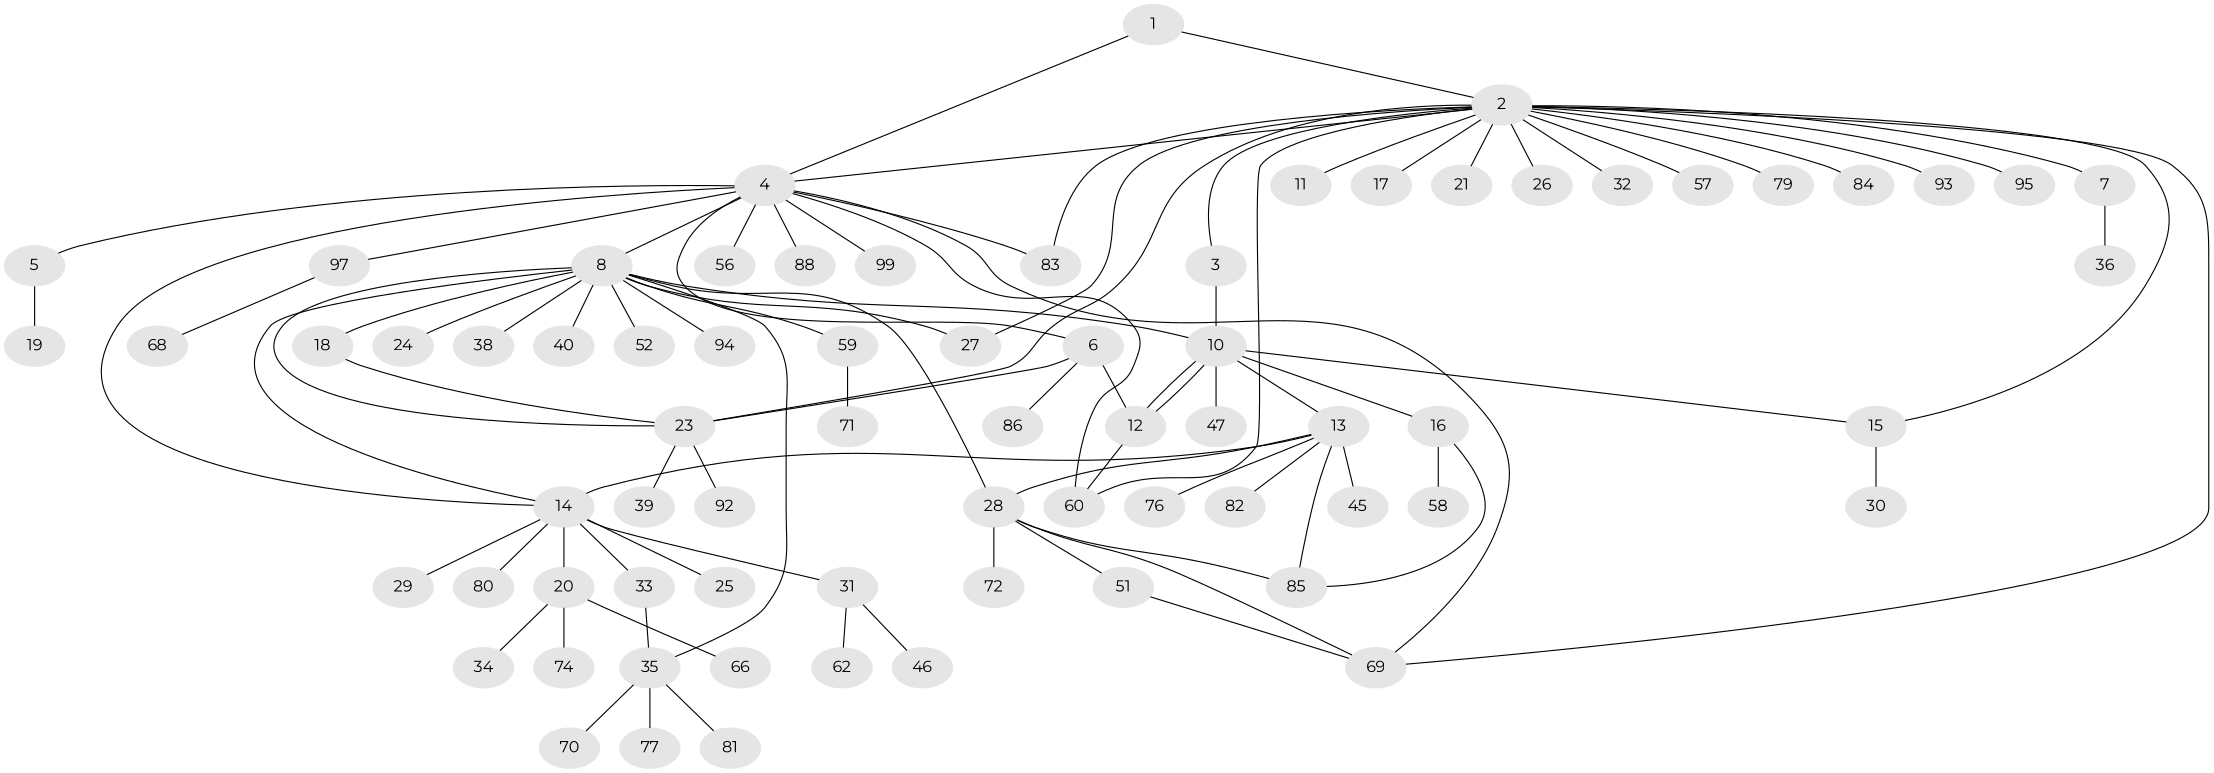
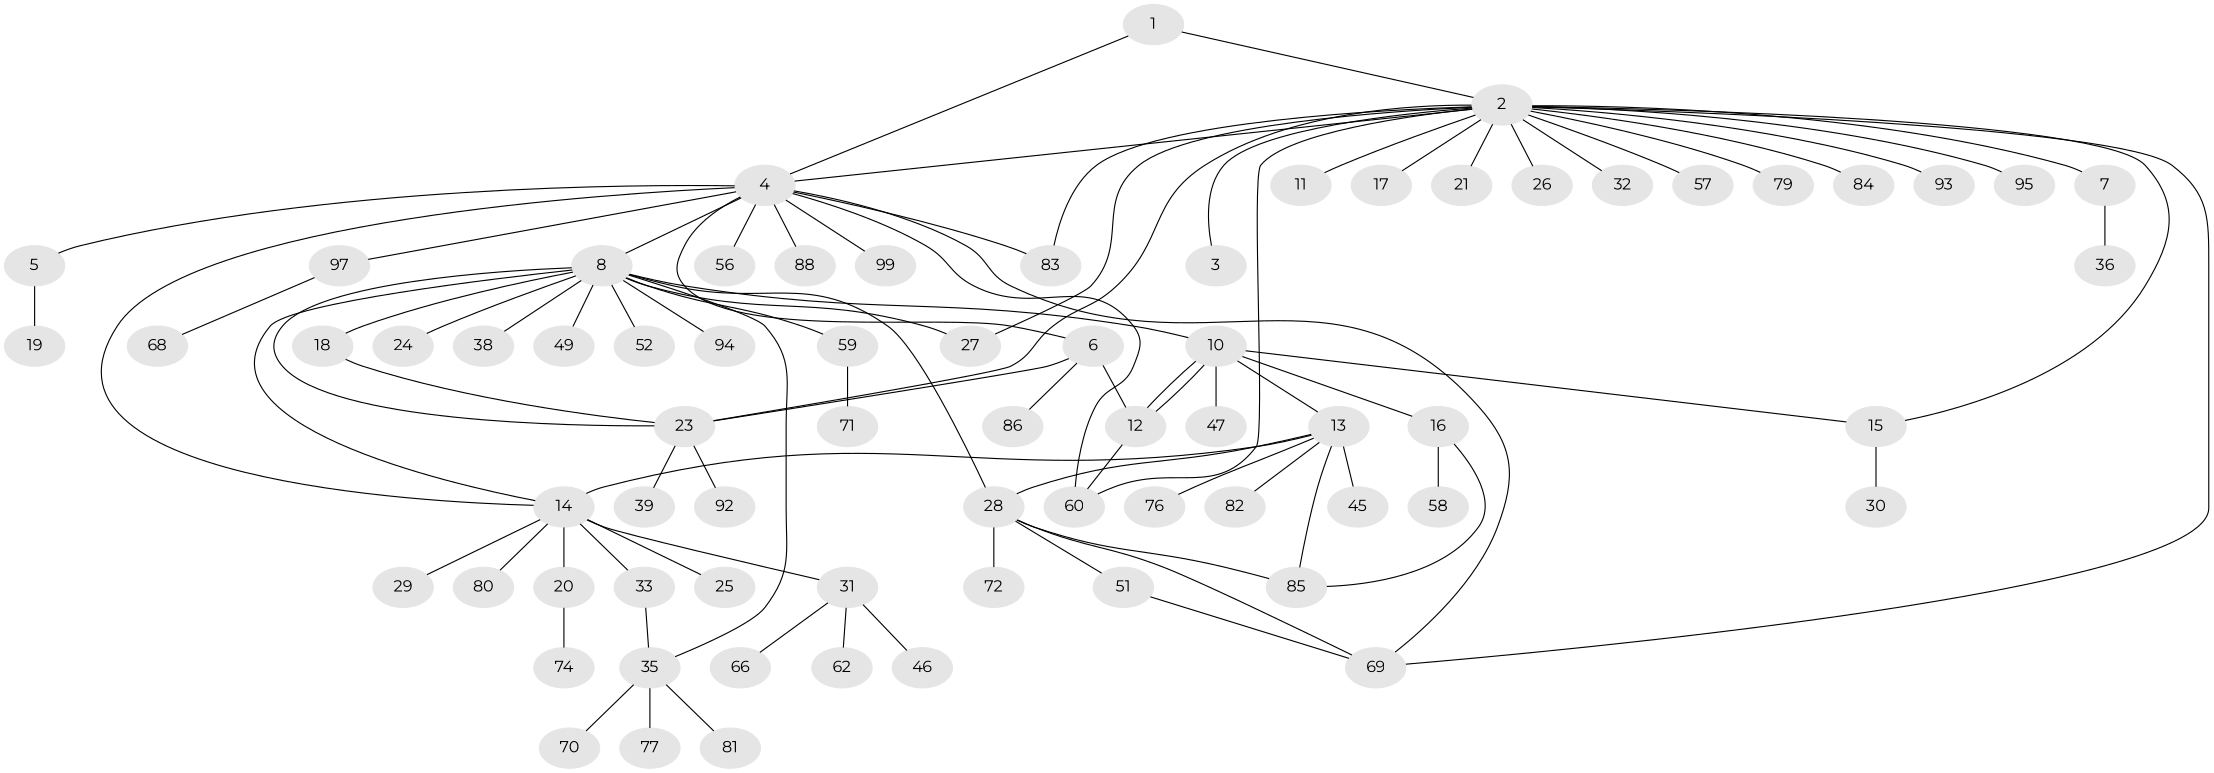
  graph {
    fontname=Montserrat
    node [color=gray90 fontname=Montserrat style=filled]
    edge [fontname=Montserrat]
    2 [super="+9"]
    4 [super="+67"]
    3
    7 [super="+42"]
    11 [super="+75"]
    15 [super="+64"]
    17 [super="+53"]
    21
    23 [super="+41"]
    26 [super="+78"]
    27
    32
    57
    60 [super="+98"]
    69 [super="+96"]
    79
    83
    84
    93
    95
    1
    5 [super="+55"]
    6 [super="+43"]
    8 [super="+22"]
    14 [super="+91"]
    56
    88
    97 [super="+100"]
    99
    10 [super="+54"]
    36
    13 [super="+37"]
    28 [super="+48"]
    45
    76
    82
    85
    30
    39
    92
    12
    16 [super="+89"]
    47 [super="+73"]
    19
    86
    18 [super="+44"]
    24 [super="+63"]
    35 [super="+61"]
    38
-   49 [label=40]
+   49
    52
    59 [super="+65"]
    94
    20 [super="+40"]
    25
    29
    31 [super="+90"]
    33
    80
    68
    51
    72
    70
    77
    81
    71
    58 [super="+87"]
-   34
    74
    46 [super="+50"]
    62
    66
    2 -- 4
    2 -- 3
    2 -- 7
    2 -- 11
    2 -- 15
    2 -- 17
    2 -- 21
    2 -- 23
    2 -- 26
    2 -- 27
    2 -- 32
    2 -- 57
    2 -- 60
    2 -- 69
    2 -- 79
    2 -- 83
    2 -- 84
    2 -- 93
    2 -- 95
    4 -- 60
    4 -- 69
    4 -- 83
    4 -- 5
    4 -- 6
    4 -- 8 [weight=2]
    4 -- 14
    4 -- 56
    4 -- 88
    4 -- 97
    4 -- 99
-   3 -- 10
    7 -- 36
    15 -- 30
    23 -- 39
    23 -- 92
    1 -- 2
    1 -- 4
    5 -- 19
    6 -- 23
    6 -- 12
    6 -- 86
    8 -- 23
    8 -- 27
    8 -- 14
    8 -- 10
    8 -- 28
    8 -- 18
    8 -- 24
    8 -- 35
    8 -- 38
    8 -- 49
    8 -- 52
    8 -- 59
    8 -- 94
    14 -- 20
    14 -- 25
    14 -- 29
    14 -- 31
    14 -- 33
    14 -- 80
    97 -- 68
    10 -- 15
    10 -- 13
    10 -- 12
    10 -- 12
    10 -- 16
    10 -- 47
    13 -- 14
    13 -- 28
    13 -- 45
    13 -- 76
    13 -- 82
    13 -- 85
    28 -- 69
    28 -- 85
    28 -- 51
    28 -- 72
    12 -- 60
    16 -- 85
    16 -- 58 [weight=2]
    18 -- 23
    35 -- 70
    35 -- 77
    35 -- 81
    59 -- 71
-   20 -- 34
    20 -- 74
    31 -- 46
    31 -- 62
-   20 -- 66
+   31 -- 66
    33 -- 35
    51 -- 69
  }
